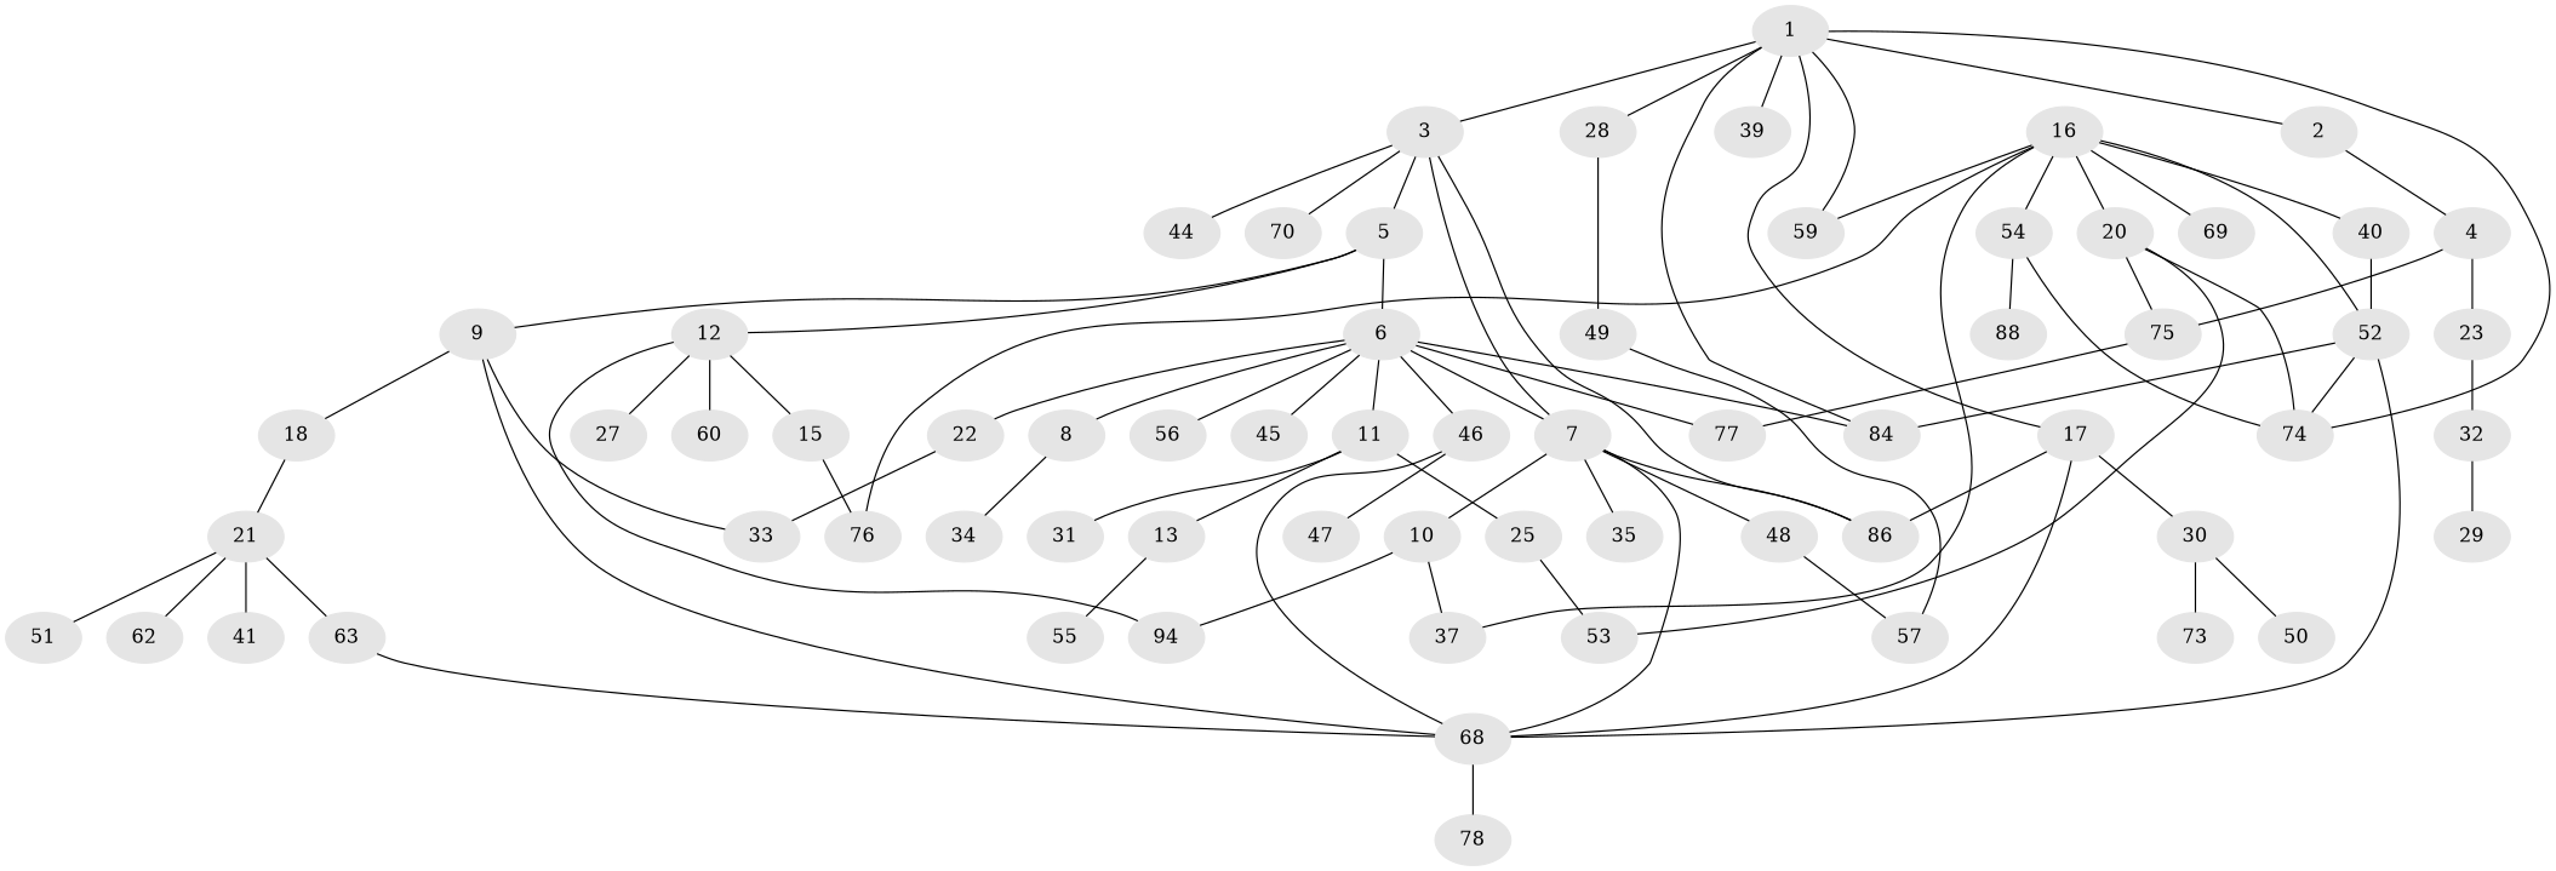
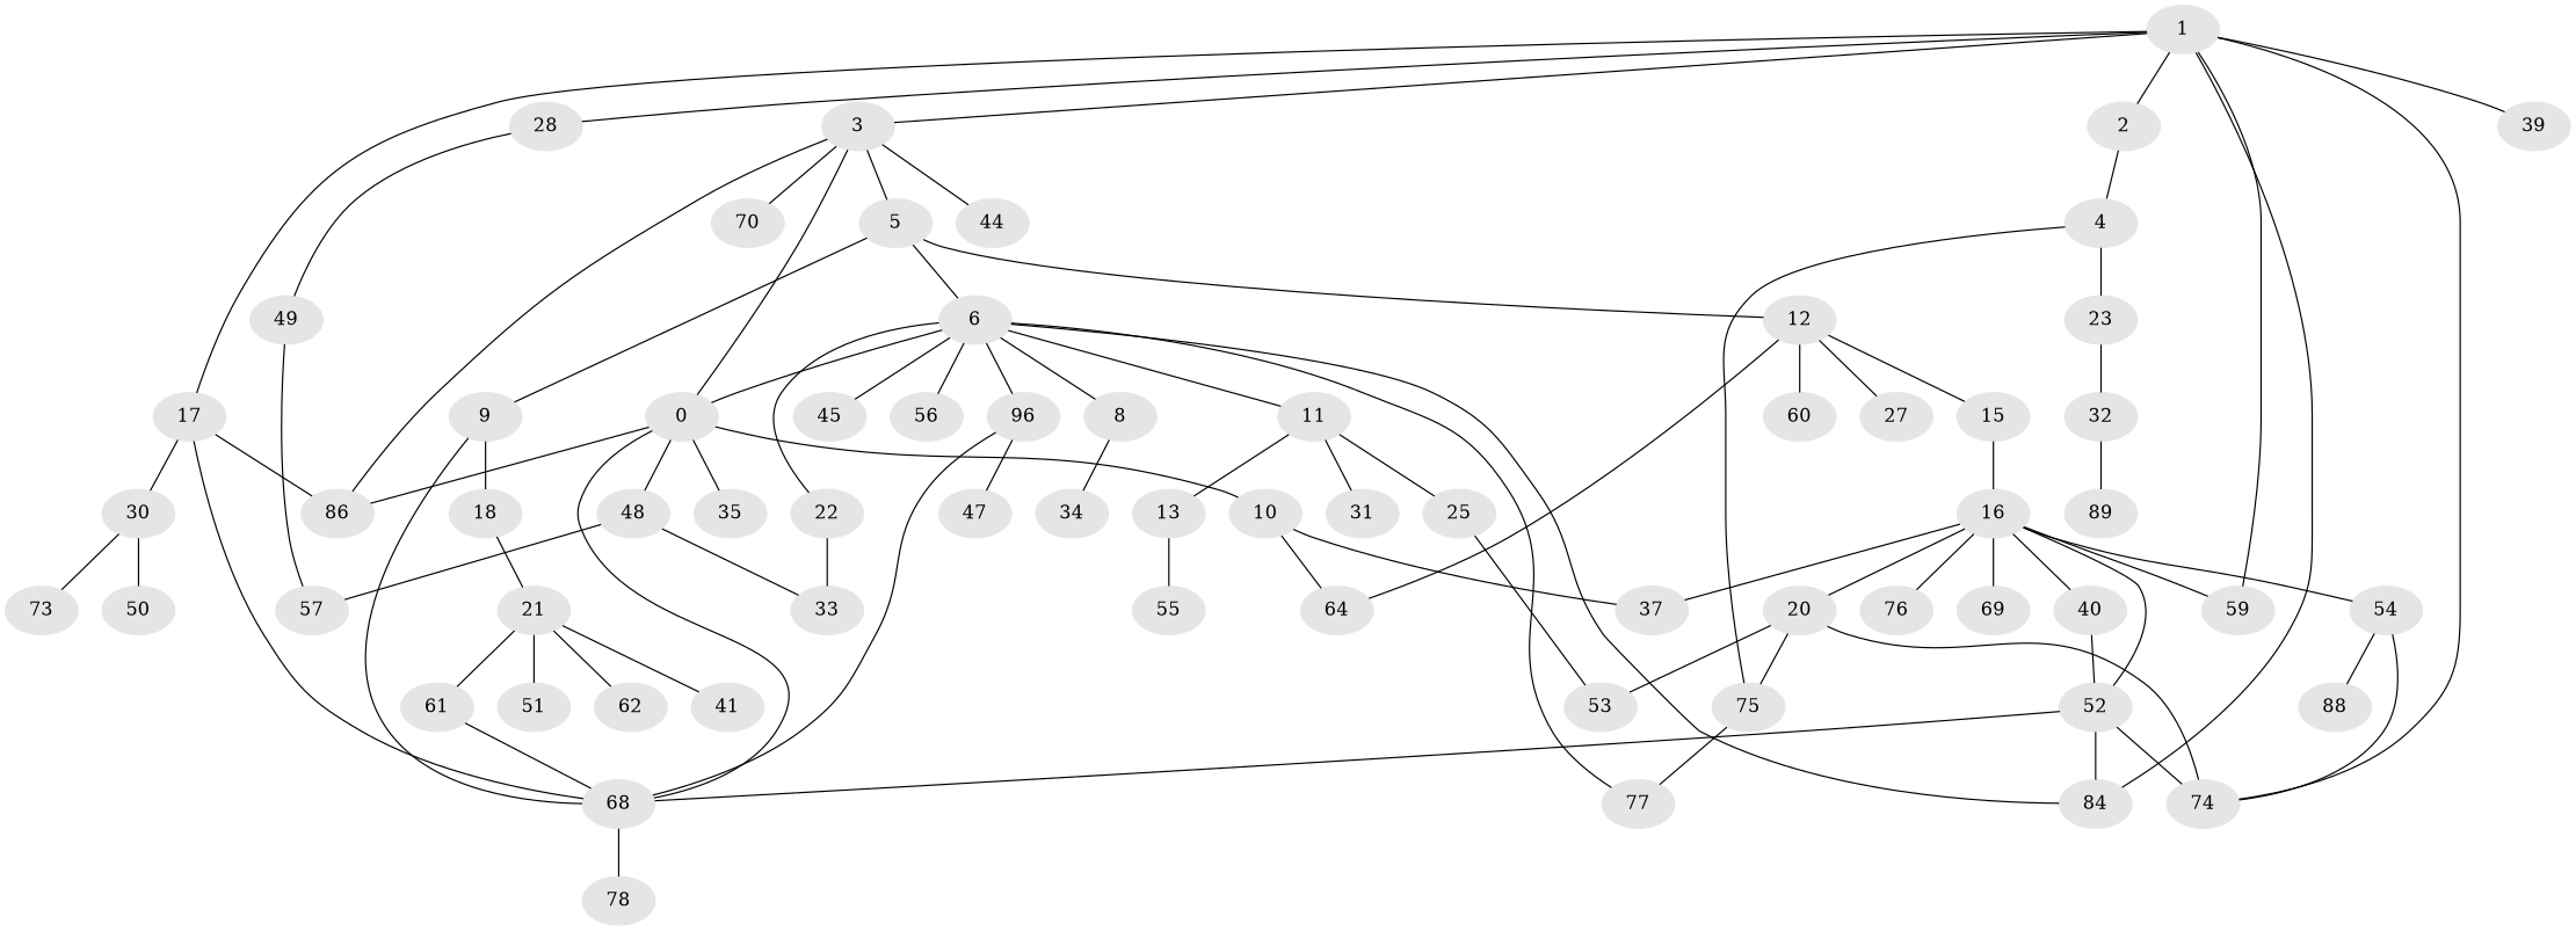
  graph {
    node [color=gray90 style=filled]
    1
    2
    3
    17 [super="+76"]
    28
    39 [super="+67"]
    59
    74 [super="+85+79"]
    84 [super="+95"]
    4
    5
-   7 [super="+14+36"]
+   7 [super="+14+36" label=0]
    44
    70
    86
    68 [super="+92+91+80+72"]
    30
    49
    23 [super="+29+82"]
    75
    6 [super="+19+90"]
    9 [super="+61"]
    12
    10
    35
    48
    32 [super="+43"]
    77
    8
    11
    22
    45
-   46 [super="+65"]
+   46 [super="+65" label=96]
    56
    18
    33 [super="+38"]
-   64 [label=94]
+   64
    15
    27 [super="+94"]
    60
    34
    13
    25
    31
    47
    37 [super="+71"]
    57
    78
    21
    55
    53 [super="+81"]
    16 [super="+26"]
    20
    40
    52 [super="+58"]
    54
    n57 [label=76]
    69
    88
    50
    73
    41
    51
    62
-   63
-   89 [label=29]
+   63 [label=61]
+   89
    1 -- 2
    1 -- 3
    1 -- 17
    1 -- 28
    1 -- 39
    1 -- 59
    1 -- 74
    1 -- 84
    2 -- 4
    3 -- 5
    3 -- 7
    3 -- 44
    3 -- 70
    3 -- 86
    17 -- 86
    17 -- 68
    17 -- 30
    28 -- 49
    4 -- 23
    4 -- 75
    5 -- 6
    5 -- 9
    5 -- 12
    7 -- 86
    7 -- 68
    7 -- 10
    7 -- 35
    7 -- 48
    68 -- 78
    30 -- 50
    30 -- 73
    49 -- 57
    23 -- 32
    75 -- 77
    6 -- 84
    6 -- 7
    6 -- 77
    6 -- 8
    6 -- 11
    6 -- 22
    6 -- 45
    6 -- 46
    6 -- 56
    9 -- 68
    9 -- 18
-   9 -- 33
+   48 -- 33
    12 -- 64
    12 -- 15
    12 -- 27
    12 -- 60
    10 -- 64
    10 -- 37
    48 -- 57
    32 -- 89
    8 -- 34
    11 -- 13
    11 -- 25
    11 -- 31
    22 -- 33 [weight=2]
    46 -- 68
    46 -- 47
    18 -- 21
-   15 -- n57
+   15 -- 16
    13 -- 55
    25 -- 53
    21 -- 41
    21 -- 51
    21 -- 62
    21 -- 63
    16 -- 59
    16 -- 37
    16 -- 20
    16 -- 40
    16 -- 52
    16 -- 54
    16 -- n57
    16 -- 69
    20 -- 74
    20 -- 75
    20 -- 53
    40 -- 52
    52 -- 74
    52 -- 84
    52 -- 68
    54 -- 74
    54 -- 88
    63 -- 68
  }
